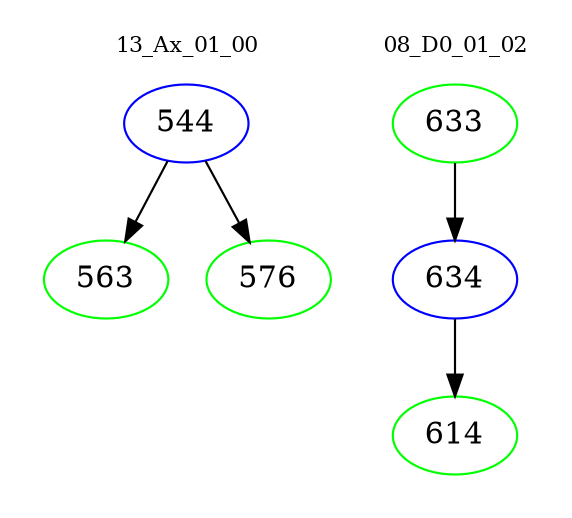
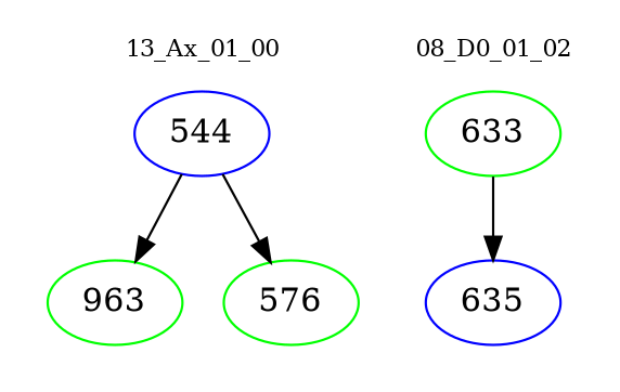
  digraph {
    node [color=green]
    edge [color=black]
    n1 [color=blue label=544]
-   n2 [label=563]
+   n2 [label=963]
    n3 [label=576]
-   n4 [color=blue label=634]
-   n5 [label=614]
+   n4 [color=blue label=635]
    n6 [label=633]
    subgraph cluster_1 {
      color=white
      fontsize=10
      label="13_Ax_01_00"
      n1
      n2
      n3
    }
    subgraph cluster_2 {
      color=white
      fontsize=10
      label="08_D0_01_02"
      n4
-     n5
      n6
    }
    n1 -> n2
    n1 -> n3
-   n4 -> n5
    n6 -> n4
  }
